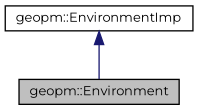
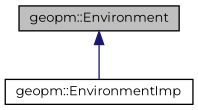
  digraph {
    fontname=Montserrat
    node [color=black fontname=Montserrat fontsize=10 shape=record style=filled]
    n1 [fillcolor=grey75 fontcolor=black height=0.2 label="geopm::Environment" width=0.4]
    n2 [fillcolor=white height=0.2 label="geopm::EnvironmentImp" width=0.4]
-   n2 -> n1 [color=midnightblue dir=back fontname=Montserrat fontsize=10 labelfontname=Helvetica labelfontsize=10 style=solid]
+   n1 -> n2 [color=midnightblue dir=back fontname=Montserrat fontsize=10 labelfontname=Helvetica labelfontsize=10 style=solid]
  }
